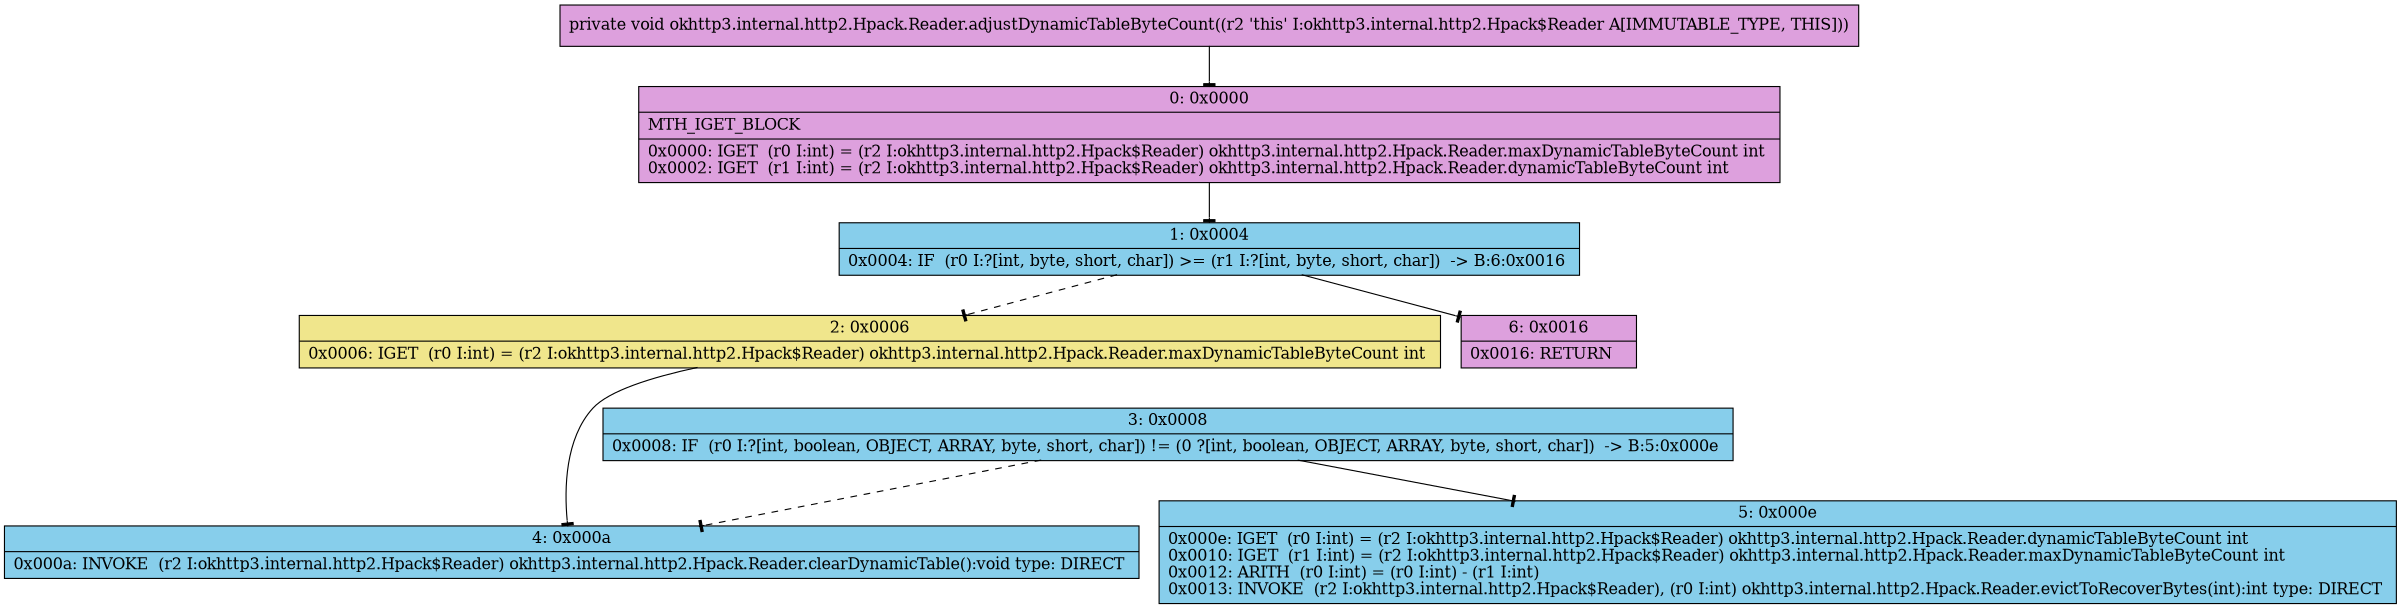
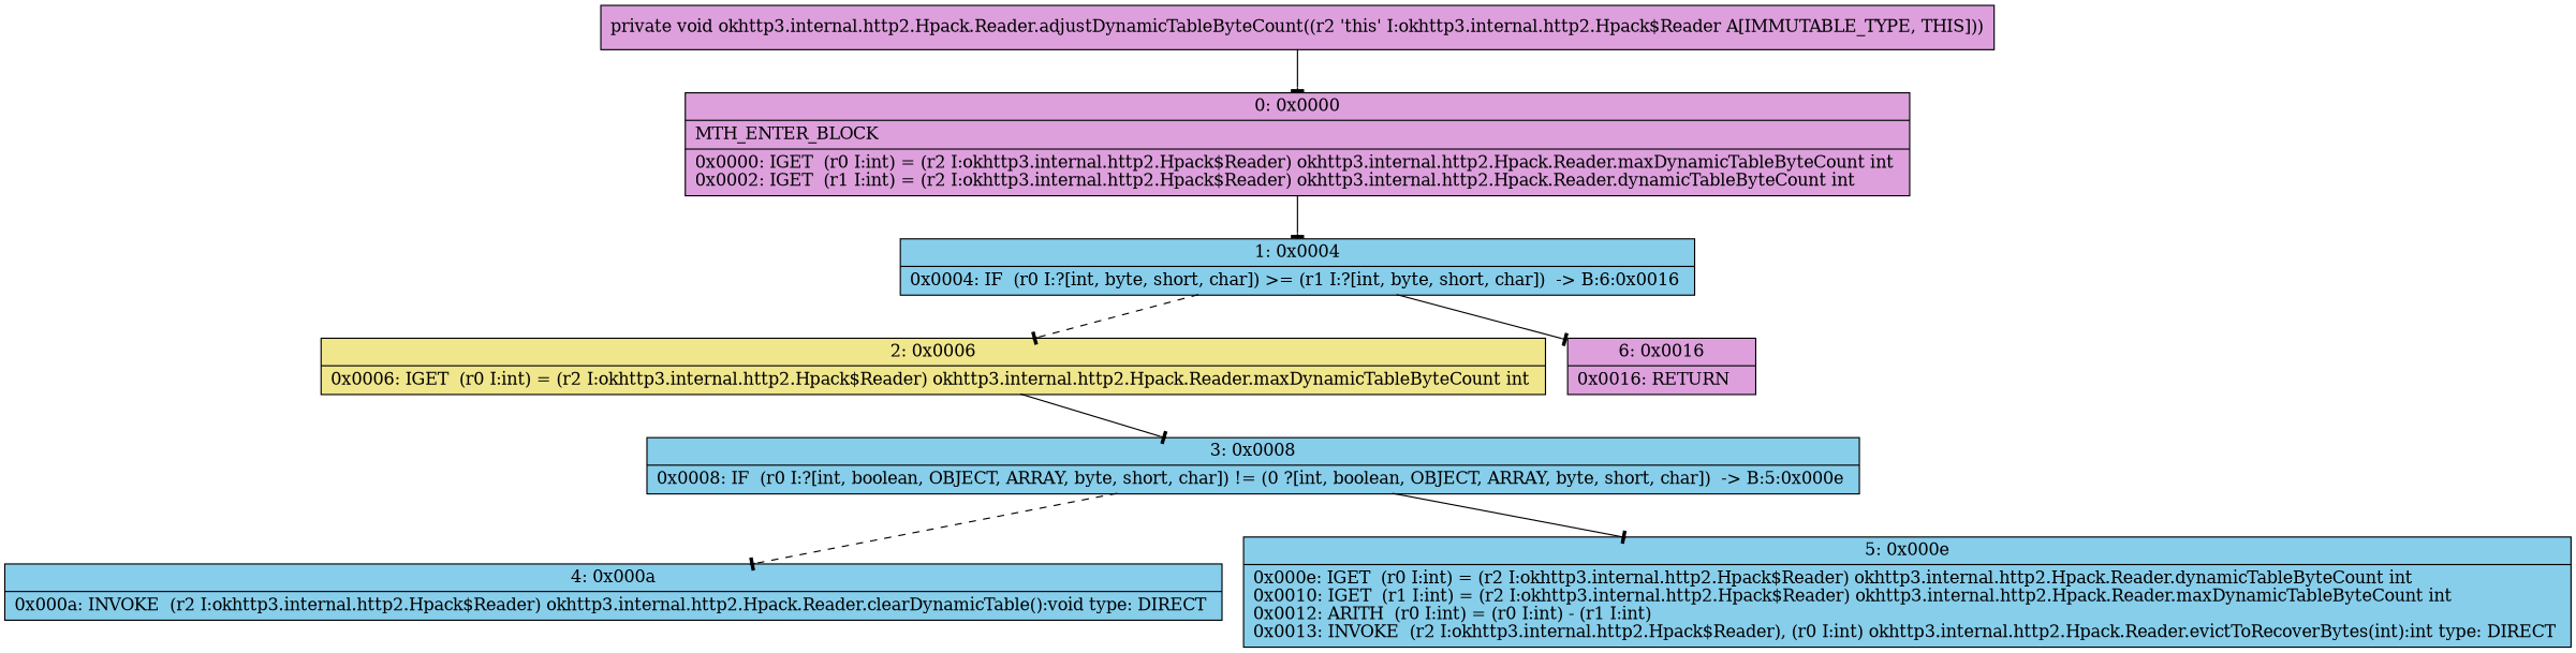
  digraph {
    node [fillcolor=skyblue shape=record style=filled]
    edge [arrowhead=tee]
-   n1 [fillcolor=plum label="{0\:\ 0x0000|MTH_IGET_BLOCK\l|0x0000: IGET  (r0 I:int) = (r2 I:okhttp3.internal.http2.Hpack$Reader) okhttp3.internal.http2.Hpack.Reader.maxDynamicTableByteCount int \l0x0002: IGET  (r1 I:int) = (r2 I:okhttp3.internal.http2.Hpack$Reader) okhttp3.internal.http2.Hpack.Reader.dynamicTableByteCount int \l}"]
+   n1 [fillcolor=plum label="{0\:\ 0x0000|MTH_ENTER_BLOCK\l|0x0000: IGET  (r0 I:int) = (r2 I:okhttp3.internal.http2.Hpack$Reader) okhttp3.internal.http2.Hpack.Reader.maxDynamicTableByteCount int \l0x0002: IGET  (r1 I:int) = (r2 I:okhttp3.internal.http2.Hpack$Reader) okhttp3.internal.http2.Hpack.Reader.dynamicTableByteCount int \l}"]
    n2 [label="{1\:\ 0x0004|0x0004: IF  (r0 I:?[int, byte, short, char]) \>= (r1 I:?[int, byte, short, char])  \-\> B:6:0x0016 \l}"]
    n3 [fillcolor=khaki label="{2\:\ 0x0006|0x0006: IGET  (r0 I:int) = (r2 I:okhttp3.internal.http2.Hpack$Reader) okhttp3.internal.http2.Hpack.Reader.maxDynamicTableByteCount int \l}"]
    n4 [fillcolor=plum label="{6\:\ 0x0016|0x0016: RETURN   \l}"]
    n5 [label="{3\:\ 0x0008|0x0008: IF  (r0 I:?[int, boolean, OBJECT, ARRAY, byte, short, char]) != (0 ?[int, boolean, OBJECT, ARRAY, byte, short, char])  \-\> B:5:0x000e \l}"]
    n6 [label="{4\:\ 0x000a|0x000a: INVOKE  (r2 I:okhttp3.internal.http2.Hpack$Reader) okhttp3.internal.http2.Hpack.Reader.clearDynamicTable():void type: DIRECT \l}"]
    n7 [label="{5\:\ 0x000e|0x000e: IGET  (r0 I:int) = (r2 I:okhttp3.internal.http2.Hpack$Reader) okhttp3.internal.http2.Hpack.Reader.dynamicTableByteCount int \l0x0010: IGET  (r1 I:int) = (r2 I:okhttp3.internal.http2.Hpack$Reader) okhttp3.internal.http2.Hpack.Reader.maxDynamicTableByteCount int \l0x0012: ARITH  (r0 I:int) = (r0 I:int) \- (r1 I:int) \l0x0013: INVOKE  (r2 I:okhttp3.internal.http2.Hpack$Reader), (r0 I:int) okhttp3.internal.http2.Hpack.Reader.evictToRecoverBytes(int):int type: DIRECT \l}"]
    n8 [fillcolor=plum label="{private void okhttp3.internal.http2.Hpack.Reader.adjustDynamicTableByteCount((r2 'this' I:okhttp3.internal.http2.Hpack$Reader A[IMMUTABLE_TYPE, THIS])) }"]
    n1 -> n2
    n2 -> n3 [style=dashed]
    n2 -> n4
-   n3 -> n6
+   n3 -> n5
    n5 -> n6 [style=dashed]
    n5 -> n7
    n8 -> n1
  }
